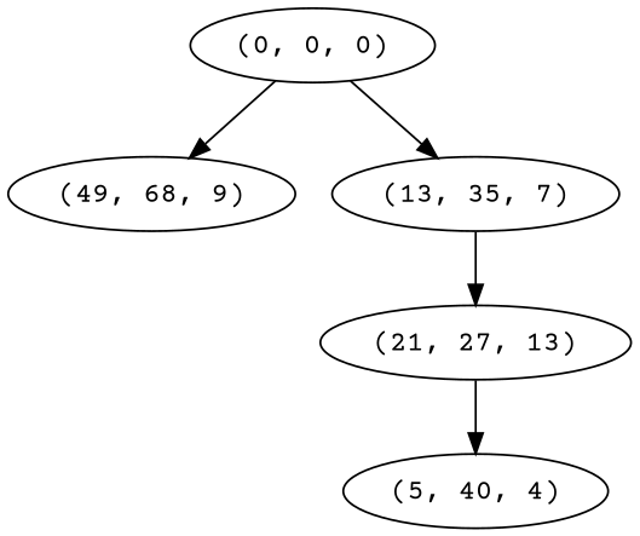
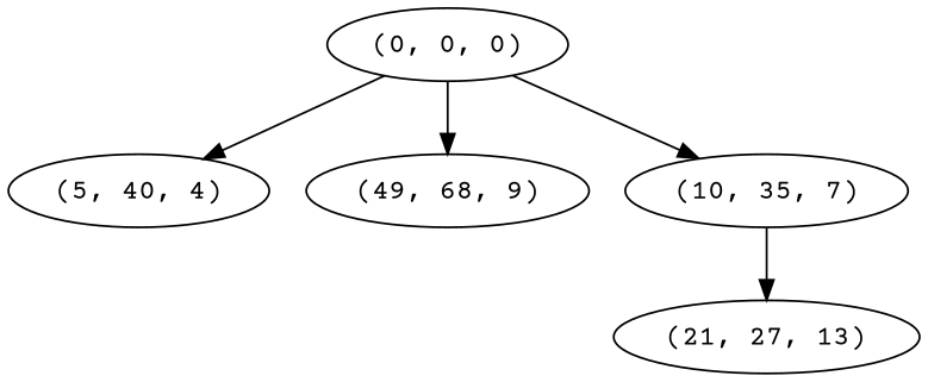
  digraph {
    fontname="Courier Prime"
    node [fontname="Courier Prime"]
    edge [fontname="Courier Prime"]
    "(0, 0, 0)"
    "(5, 40, 4)"
    n3 [label="(49, 68, 9)"]
-   "(13, 35, 7)"
+   "(13, 35, 7)" [label="(10, 35, 7)"]
    "(21, 27, 13)"
-   "(21, 27, 13)" -> "(5, 40, 4)"
+   "(0, 0, 0)" -> "(5, 40, 4)"
    "(0, 0, 0)" -> n3
    "(0, 0, 0)" -> "(13, 35, 7)"
    "(13, 35, 7)" -> "(21, 27, 13)"
  }
